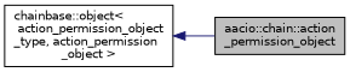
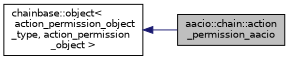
  digraph {
    rankdir=LR
    node [color=black fontname=Helvetica fontsize=10 shape=record style=filled]
-   n1 [fillcolor=grey75 fontcolor=black height=0.2 label="aacio::chain::action\l_permission_object" width=0.4]
+   n1 [fillcolor=grey75 fontcolor=black height=0.2 label="aacio::chain::action\l_permission_aacio" width=0.4]
    n2 [fillcolor=white height=0.2 label="chainbase::object\<\l action_permission_object\l_type, action_permission\l_object \>" width=0.4]
    n2 -> n1 [color=midnightblue dir=back fontname=Helvetica fontsize=10 labelfontname=Helvetica labelfontsize=10 style=solid]
  }
